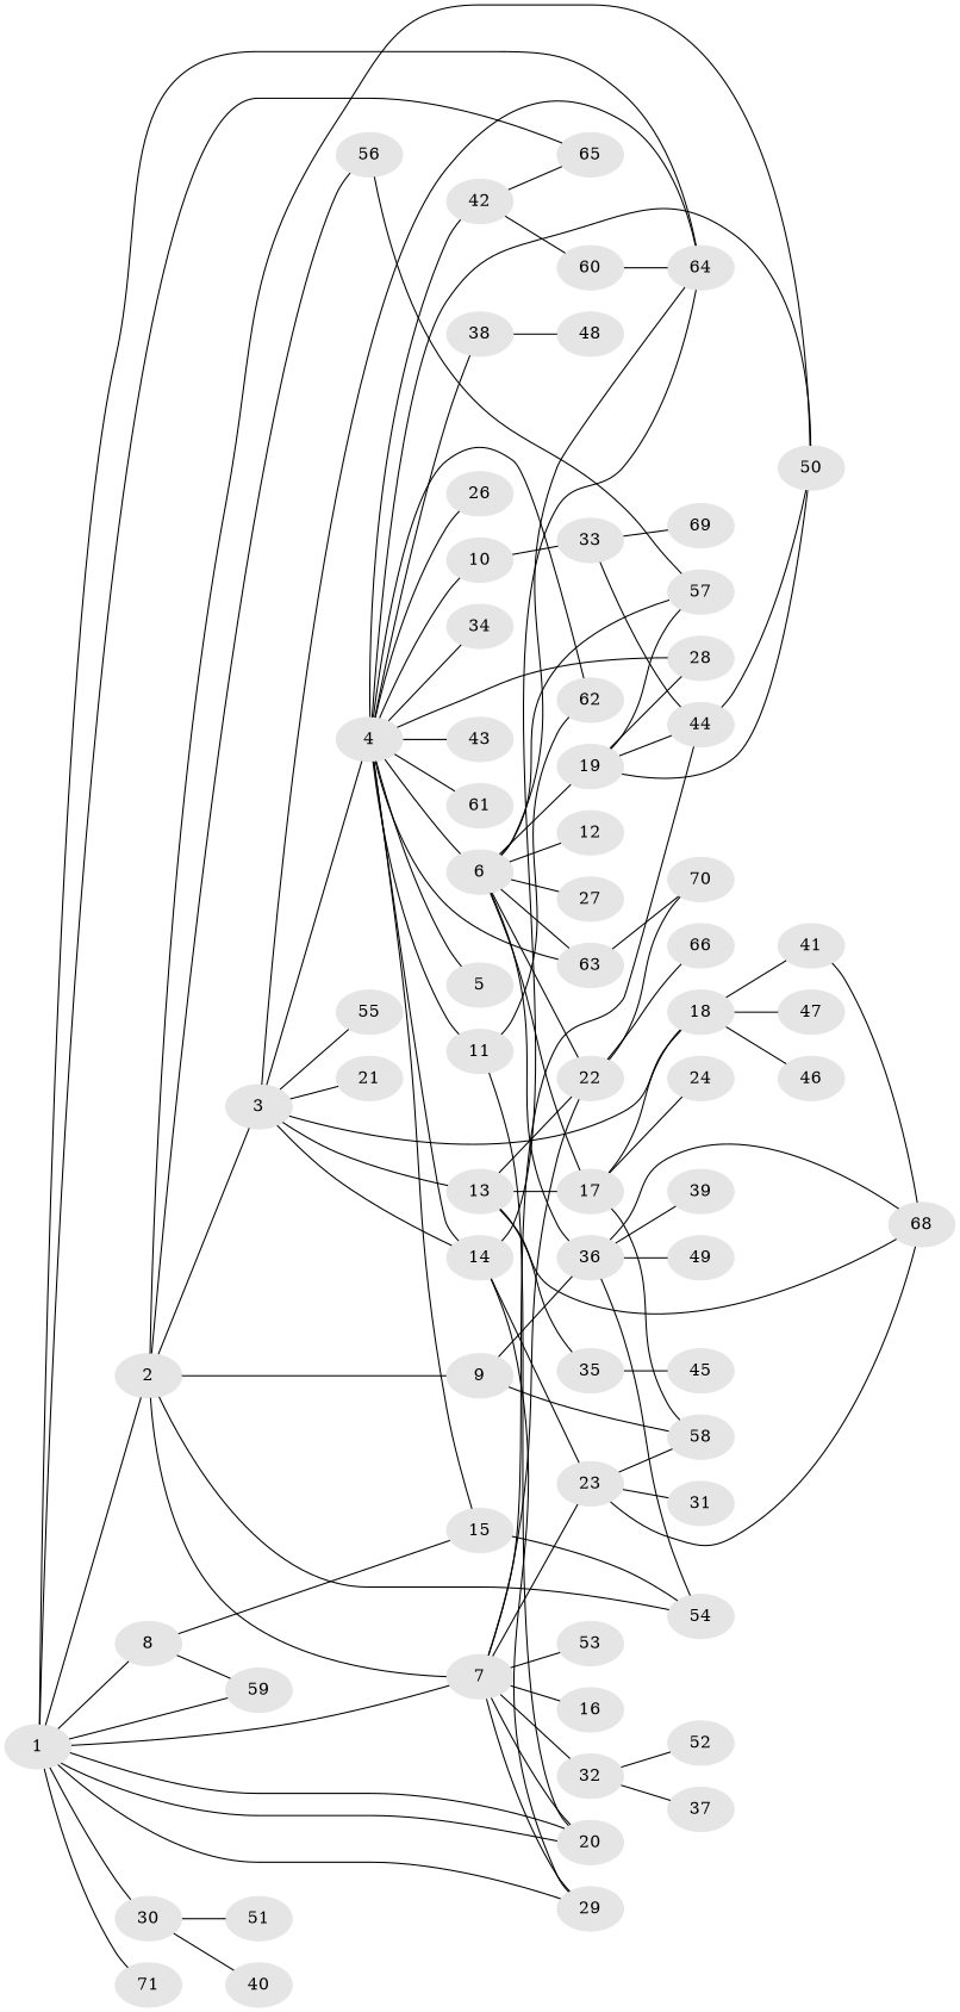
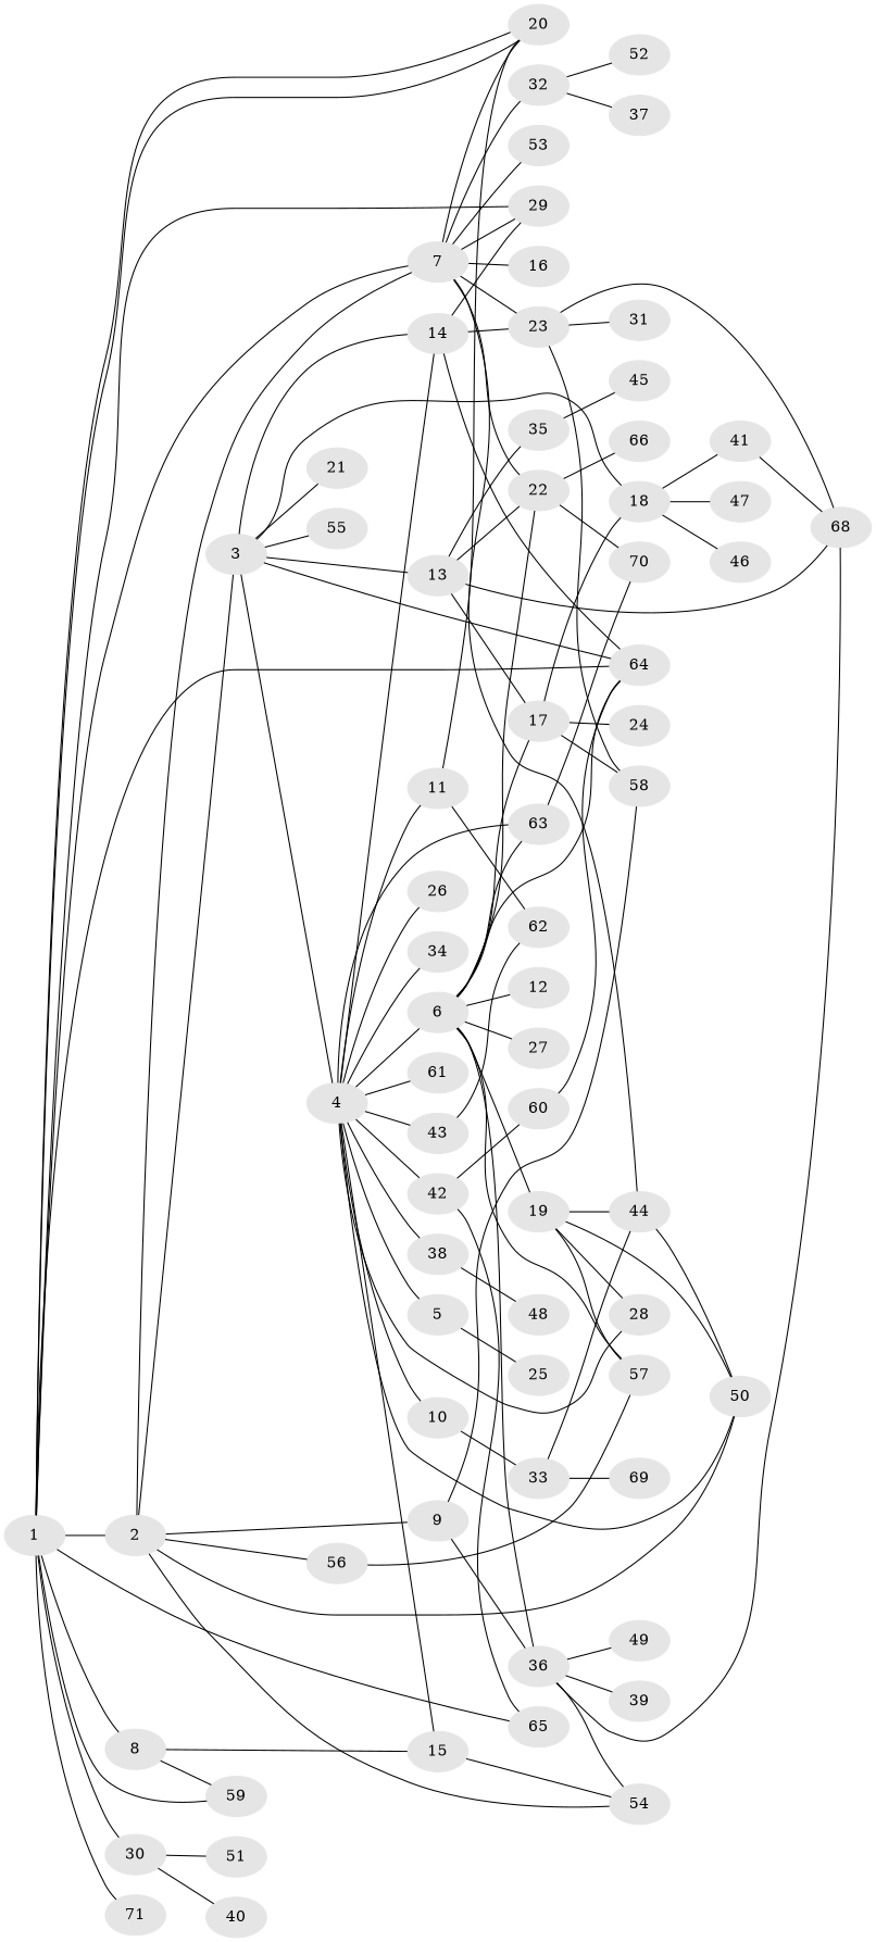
  graph {
    rankdir=LR
    node [color=gray90 style=filled]
    1
    2
    7
    8
    20
    29
    30
    59
    64
    65
    71
    3
    9
    50
    54
    56
    22
    16
    23
    32
    44
    53
    15
    40
    51
    4
    13
    14
    18
    21
    55
    36
    58
    57
    5
    6
    10
    11
    26
    28
    34
    38
    42
    43
    61
    62
    63
    17
    35
    68
    41
    46
    47
+   25
    12
    19
    27
    33
    48
    60
    70
    24
    66
    39
    49
    31
    37
    52
    69
    45
    1 -- 2
    1 -- 7
    1 -- 8
    1 -- 20
    1 -- 20
    1 -- 29
    1 -- 30
    1 -- 59
    1 -- 64
    1 -- 65
    1 -- 71
    2 -- 7
    2 -- 3
    2 -- 9
    2 -- 50
    2 -- 54
    2 -- 56
    7 -- 20
    7 -- 29
    7 -- 22
    7 -- 16
    7 -- 23
    7 -- 32
    7 -- 44
    7 -- 53
    8 -- 59
    8 -- 15
    30 -- 40
    30 -- 51
    3 -- 64
    3 -- 4
    3 -- 13
    3 -- 14
    3 -- 18
    3 -- 21
    3 -- 55
    9 -- 36
    9 -- 58
    56 -- 57
    22 -- 70
    22 -- 66
    23 -- 58
    23 -- 68
    23 -- 31
    32 -- 37
    32 -- 52
    44 -- 50
    15 -- 54
    4 -- 50
    4 -- 15
    4 -- 14
    4 -- 5
    4 -- 6
    4 -- 10
    4 -- 11
    4 -- 26
    4 -- 28
    4 -- 34
    4 -- 38
    4 -- 42
    4 -- 43
    4 -- 61
-   4 -- 62
+   43 -- 62
    4 -- 63
    13 -- 22
    13 -- 17
    13 -- 35
    13 -- 68
    14 -- 29
    14 -- 64
    14 -- 23
    18 -- 41
    18 -- 46
    18 -- 47
    36 -- 54
    36 -- 68
    36 -- 39
    36 -- 49
+   5 -- 25
    6 -- 64
    6 -- 22
    6 -- 36
    6 -- 57
    6 -- 63
    6 -- 17
    6 -- 12
    6 -- 19
    6 -- 27
    10 -- 33
    11 -- 20
    11 -- 62
    38 -- 48
    42 -- 65
    42 -- 60
    63 -- 70
    17 -- 18
    17 -- 58
    17 -- 24
    35 -- 45
    41 -- 68
    19 -- 50
    19 -- 44
    19 -- 57
    19 -- 28
    33 -- 44
    33 -- 69
    60 -- 64
  }
